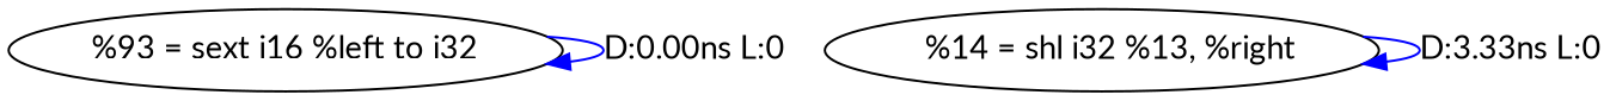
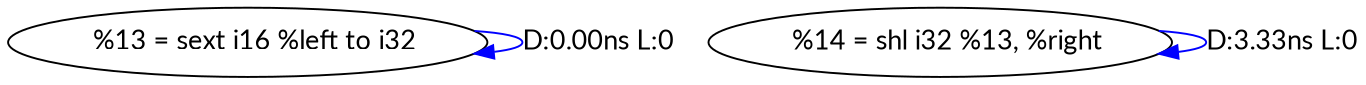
  digraph {
    fontname=Lato
    node [fontname=Lato]
    edge [color=blue fontname=Lato]
-   n1 [label="%93 = sext i16 %left to i32"]
+   n1 [label="  %13 = sext i16 %left to i32"]
    n2 [label="  %14 = shl i32 %13, %right"]
    n1 -> n1 [label="D:0.00ns L:0"]
    n2 -> n2 [label="D:3.33ns L:0"]
  }
